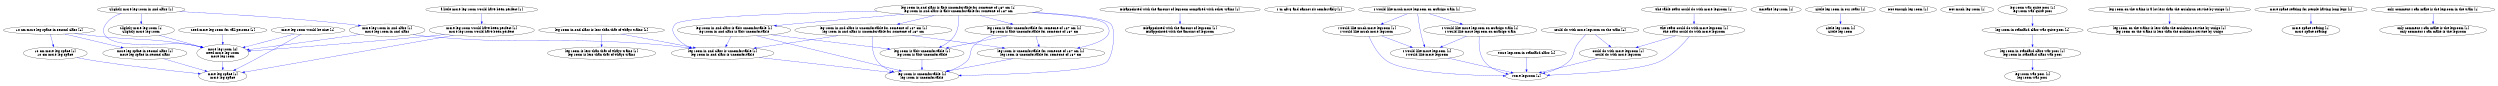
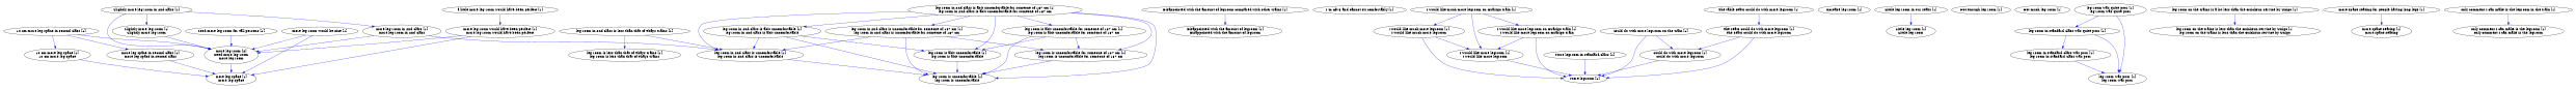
  digraph {
    edge [color=blue]
    "more leg room [2]\nneed more leg room\nmore leg room"
    "more leg space [1]\nmore leg space"
    "10 cm more leg space in second class [1]"
    "more leg space in second class [1]\nmore leg space in second class"
    "10 cm more leg space [1]\n10 cm more leg space"
    "Disappointed with the amount of legroom compared with other trains [1]"
    "Disappointed with the amount of legroom [1]\nDisappointed with the amount of legroom"
    "I 'm 6ft 5 and cannot sit comfortably [1]"
    "I would like much more legroom on Quasigo train [1]"
    "I would like more legroom on Quasigo train [1]\nI would like more legroom on Quasigo train"
    "I would like more legroom [1]\nI would like more legroom"
    "I would like much more legroom [1]\nI would like much more legroom"
    "More legroom [1]"
    "Increase leg room [1]"
    "Little leg room in our seats [1]"
    "Little leg room [1]\nLittle leg room"
    "More legroom in standard class [1]"
    "Not enough leg room [1]"
    "Not much leg room [1]"
    "Slightly more leg room in 2nd class [1]"
    "more leg room in 2nd class [1]\nmore leg room in 2nd class"
    "Slightly more leg room [1]\nSlightly more leg room"
    "leg room in 2nd class is uncomfortable [1]\nleg room in 2nd class is uncomfortable"
    "leg room is uncomfortable [1]\nleg room is uncomfortable"
    "The table seats could do with more legroom [1]"
    "The seats could do with more legroom [1]\nThe seats could do with more legroom"
    "could do with more legroom [1]\ncould do with more legroom"
    "a little more leg room would have been perfect [1]"
    "more leg room would have been perfect [1]\nmore leg room would have been perfect"
    "could do with more legroom on the train [1]"
    "leg room in 2nd class is abit uncomfortable for someone of 187 cm [1]\nleg room in 2nd class is abit uncomfortable for someone of 187 cm"
    "leg room is abit uncomfortable for someone of 187 cm [1]\nleg room is abit uncomfortable for someone of 187 cm"
    "leg room is abit uncomfortable [1]\nleg room is abit uncomfortable"
    "leg room is uncomfortable for someone of 187 cm [1]\nleg room is uncomfortable for someone of 187 cm"
    "leg room in 2nd class is abit uncomfortable [1]\nleg room in 2nd class is abit uncomfortable"
    "leg room in 2nd class is uncomfortable for someone of 187 cm [1]\nleg room in 2nd class is uncomfortable for someone of 187 cm"
    "leg room in 2nd class is less than that of Thays trains [1]"
    "leg room is less than that of Thays trains [1]\nleg room is less than that of Thays trains"
    "leg room in standard class was quite poor [1]"
    "leg room in standard class was poor [1]\nleg room in standard class was poor"
    "leg room was poor [1]\nleg room was poor"
    "leg room was quite poor [1]\nleg room was quite poor"
    "leg room on the trains is a lot less than the Quicksun service by Unigo [1]"
    "leg room on the trains is less than the Quicksun service by Unigo [1]\nleg room on the trains is less than the Quicksun service by Unigo"
    "more leg room would be nice [1]"
    "more space seating for people having long legs [1]"
    "more space seating [1]\nmore space seating"
    "need more leg room for tall persons [1]"
    "only comment I can make is the legroom in the train [1]"
    "only comment I can make is the legroom [1]\nonly comment I can make is the legroom"
    "more leg room [2]\nneed more leg room\nmore leg room" -> "more leg space [1]\nmore leg space"
    "10 cm more leg space in second class [1]" -> "more leg room [2]\nneed more leg room\nmore leg room"
    "10 cm more leg space in second class [1]" -> "more leg space in second class [1]\nmore leg space in second class"
    "10 cm more leg space in second class [1]" -> "10 cm more leg space [1]\n10 cm more leg space"
    "more leg space in second class [1]\nmore leg space in second class" -> "more leg space [1]\nmore leg space"
    "10 cm more leg space [1]\n10 cm more leg space" -> "more leg space [1]\nmore leg space"
    "Disappointed with the amount of legroom compared with other trains [1]" -> "Disappointed with the amount of legroom [1]\nDisappointed with the amount of legroom"
    "I would like much more legroom on Quasigo train [1]" -> "I would like more legroom on Quasigo train [1]\nI would like more legroom on Quasigo train"
    "I would like much more legroom on Quasigo train [1]" -> "I would like more legroom [1]\nI would like more legroom"
    "I would like much more legroom on Quasigo train [1]" -> "I would like much more legroom [1]\nI would like much more legroom"
    "I would like more legroom on Quasigo train [1]\nI would like more legroom on Quasigo train" -> "I would like more legroom [1]\nI would like more legroom"
    "I would like more legroom on Quasigo train [1]\nI would like more legroom on Quasigo train" -> "More legroom [1]"
    "I would like more legroom [1]\nI would like more legroom" -> "More legroom [1]"
    "I would like much more legroom [1]\nI would like much more legroom" -> "I would like more legroom [1]\nI would like more legroom"
    "I would like much more legroom [1]\nI would like much more legroom" -> "More legroom [1]"
    "Little leg room in our seats [1]" -> "Little leg room [1]\nLittle leg room"
    "More legroom in standard class [1]" -> "More legroom [1]"
    "Slightly more leg room in 2nd class [1]" -> "more leg room [2]\nneed more leg room\nmore leg room"
    "Slightly more leg room in 2nd class [1]" -> "more leg room in 2nd class [1]\nmore leg room in 2nd class"
    "Slightly more leg room in 2nd class [1]" -> "Slightly more leg room [1]\nSlightly more leg room"
    "more leg room in 2nd class [1]\nmore leg room in 2nd class" -> "more leg room [2]\nneed more leg room\nmore leg room"
    "more leg room in 2nd class [1]\nmore leg room in 2nd class" -> "leg room in 2nd class is uncomfortable [1]\nleg room in 2nd class is uncomfortable"
    "Slightly more leg room [1]\nSlightly more leg room" -> "more leg room [2]\nneed more leg room\nmore leg room"
    "leg room in 2nd class is uncomfortable [1]\nleg room in 2nd class is uncomfortable" -> "leg room is uncomfortable [1]\nleg room is uncomfortable"
    "The table seats could do with more legroom [1]" -> "The seats could do with more legroom [1]\nThe seats could do with more legroom"
    "The seats could do with more legroom [1]\nThe seats could do with more legroom" -> "More legroom [1]"
    "The seats could do with more legroom [1]\nThe seats could do with more legroom" -> "could do with more legroom [1]\ncould do with more legroom"
    "could do with more legroom [1]\ncould do with more legroom" -> "More legroom [1]"
    "a little more leg room would have been perfect [1]" -> "more leg room would have been perfect [1]\nmore leg room would have been perfect"
    "more leg room would have been perfect [1]\nmore leg room would have been perfect" -> "more leg room [2]\nneed more leg room\nmore leg room"
    "more leg room would have been perfect [1]\nmore leg room would have been perfect" -> "more leg space [1]\nmore leg space"
    "could do with more legroom on the train [1]" -> "More legroom [1]"
    "could do with more legroom on the train [1]" -> "could do with more legroom [1]\ncould do with more legroom"
    "leg room in 2nd class is abit uncomfortable for someone of 187 cm [1]\nleg room in 2nd class is abit uncomfortable for someone of 187 cm" -> "leg room in 2nd class is uncomfortable [1]\nleg room in 2nd class is uncomfortable"
    "leg room in 2nd class is abit uncomfortable for someone of 187 cm [1]\nleg room in 2nd class is abit uncomfortable for someone of 187 cm" -> "leg room is uncomfortable [1]\nleg room is uncomfortable"
    "leg room in 2nd class is abit uncomfortable for someone of 187 cm [1]\nleg room in 2nd class is abit uncomfortable for someone of 187 cm" -> "leg room is abit uncomfortable for someone of 187 cm [1]\nleg room is abit uncomfortable for someone of 187 cm"
    "leg room in 2nd class is abit uncomfortable for someone of 187 cm [1]\nleg room in 2nd class is abit uncomfortable for someone of 187 cm" -> "leg room is abit uncomfortable [1]\nleg room is abit uncomfortable"
    "leg room in 2nd class is abit uncomfortable for someone of 187 cm [1]\nleg room in 2nd class is abit uncomfortable for someone of 187 cm" -> "leg room is uncomfortable for someone of 187 cm [1]\nleg room is uncomfortable for someone of 187 cm"
    "leg room in 2nd class is abit uncomfortable for someone of 187 cm [1]\nleg room in 2nd class is abit uncomfortable for someone of 187 cm" -> "leg room in 2nd class is abit uncomfortable [1]\nleg room in 2nd class is abit uncomfortable"
    "leg room in 2nd class is abit uncomfortable for someone of 187 cm [1]\nleg room in 2nd class is abit uncomfortable for someone of 187 cm" -> "leg room in 2nd class is uncomfortable for someone of 187 cm [1]\nleg room in 2nd class is uncomfortable for someone of 187 cm"
    "leg room is abit uncomfortable for someone of 187 cm [1]\nleg room is abit uncomfortable for someone of 187 cm" -> "leg room is uncomfortable [1]\nleg room is uncomfortable"
    "leg room is abit uncomfortable for someone of 187 cm [1]\nleg room is abit uncomfortable for someone of 187 cm" -> "leg room is abit uncomfortable [1]\nleg room is abit uncomfortable"
    "leg room is abit uncomfortable for someone of 187 cm [1]\nleg room is abit uncomfortable for someone of 187 cm" -> "leg room is uncomfortable for someone of 187 cm [1]\nleg room is uncomfortable for someone of 187 cm"
    "leg room is abit uncomfortable [1]\nleg room is abit uncomfortable" -> "leg room is uncomfortable [1]\nleg room is uncomfortable"
    "leg room is uncomfortable for someone of 187 cm [1]\nleg room is uncomfortable for someone of 187 cm" -> "leg room is uncomfortable [1]\nleg room is uncomfortable"
    "leg room in 2nd class is abit uncomfortable [1]\nleg room in 2nd class is abit uncomfortable" -> "leg room in 2nd class is uncomfortable [1]\nleg room in 2nd class is uncomfortable"
    "leg room in 2nd class is abit uncomfortable [1]\nleg room in 2nd class is abit uncomfortable" -> "leg room is uncomfortable [1]\nleg room is uncomfortable"
    "leg room in 2nd class is abit uncomfortable [1]\nleg room in 2nd class is abit uncomfortable" -> "leg room is abit uncomfortable [1]\nleg room is abit uncomfortable"
    "leg room in 2nd class is uncomfortable for someone of 187 cm [1]\nleg room in 2nd class is uncomfortable for someone of 187 cm" -> "leg room in 2nd class is uncomfortable [1]\nleg room in 2nd class is uncomfortable"
    "leg room in 2nd class is uncomfortable for someone of 187 cm [1]\nleg room in 2nd class is uncomfortable for someone of 187 cm" -> "leg room is uncomfortable [1]\nleg room is uncomfortable"
    "leg room in 2nd class is uncomfortable for someone of 187 cm [1]\nleg room in 2nd class is uncomfortable for someone of 187 cm" -> "leg room is uncomfortable for someone of 187 cm [1]\nleg room is uncomfortable for someone of 187 cm"
    "leg room in 2nd class is less than that of Thays trains [1]" -> "leg room in 2nd class is uncomfortable [1]\nleg room in 2nd class is uncomfortable"
    "leg room in 2nd class is less than that of Thays trains [1]" -> "leg room is less than that of Thays trains [1]\nleg room is less than that of Thays trains"
    "leg room in standard class was quite poor [1]" -> "leg room in standard class was poor [1]\nleg room in standard class was poor"
+   "leg room in standard class was quite poor [1]" -> "leg room was poor [1]\nleg room was poor"
    "leg room in standard class was poor [1]\nleg room in standard class was poor" -> "leg room was poor [1]\nleg room was poor"
    "leg room was quite poor [1]\nleg room was quite poor" -> "leg room in standard class was quite poor [1]"
+   "leg room was quite poor [1]\nleg room was quite poor" -> "leg room was poor [1]\nleg room was poor"
    "leg room on the trains is a lot less than the Quicksun service by Unigo [1]" -> "leg room on the trains is less than the Quicksun service by Unigo [1]\nleg room on the trains is less than the Quicksun service by Unigo"
    "more leg room would be nice [1]" -> "more leg room [2]\nneed more leg room\nmore leg room"
    "more leg room would be nice [1]" -> "more leg space [1]\nmore leg space"
    "more space seating for people having long legs [1]" -> "more space seating [1]\nmore space seating"
    "need more leg room for tall persons [1]" -> "more leg room [2]\nneed more leg room\nmore leg room"
    "only comment I can make is the legroom in the train [1]" -> "only comment I can make is the legroom [1]\nonly comment I can make is the legroom"
  }
